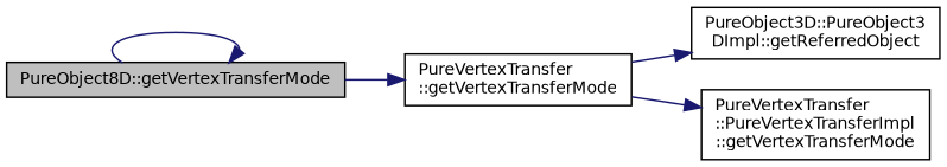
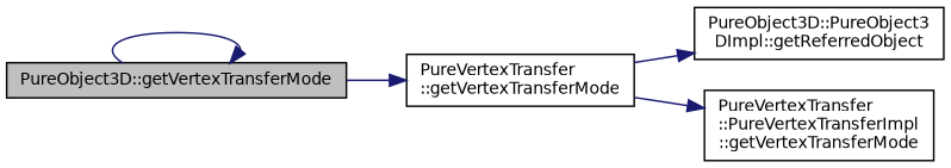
  digraph {
    rankdir=LR
    node [color=black fillcolor=white fontname=Helvetica fontsize=10 shape=record style=filled]
    edge [color=midnightblue fontname=Helvetica fontsize=10 labelfontname=Helvetica labelfontsize=10 style=solid]
-   n1 [fillcolor=grey75 fontcolor=black height=0.2 label="PureObject8D::getVertexTransferMode" width=0.4]
+   n1 [fillcolor=grey75 fontcolor=black height=0.2 label="PureObject3D::getVertexTransferMode" width=0.4]
    n2 [height=0.2 label="PureVertexTransfer\l::getVertexTransferMode" width=0.4]
    n3 [height=0.2 label="PureObject3D::PureObject3\lDImpl::getReferredObject" width=0.4]
    n4 [height=0.2 label="PureVertexTransfer\l::PureVertexTransferImpl\l::getVertexTransferMode" width=0.4]
    n1 -> n1
    n1 -> n2
    n2 -> n3
    n2 -> n4
  }
